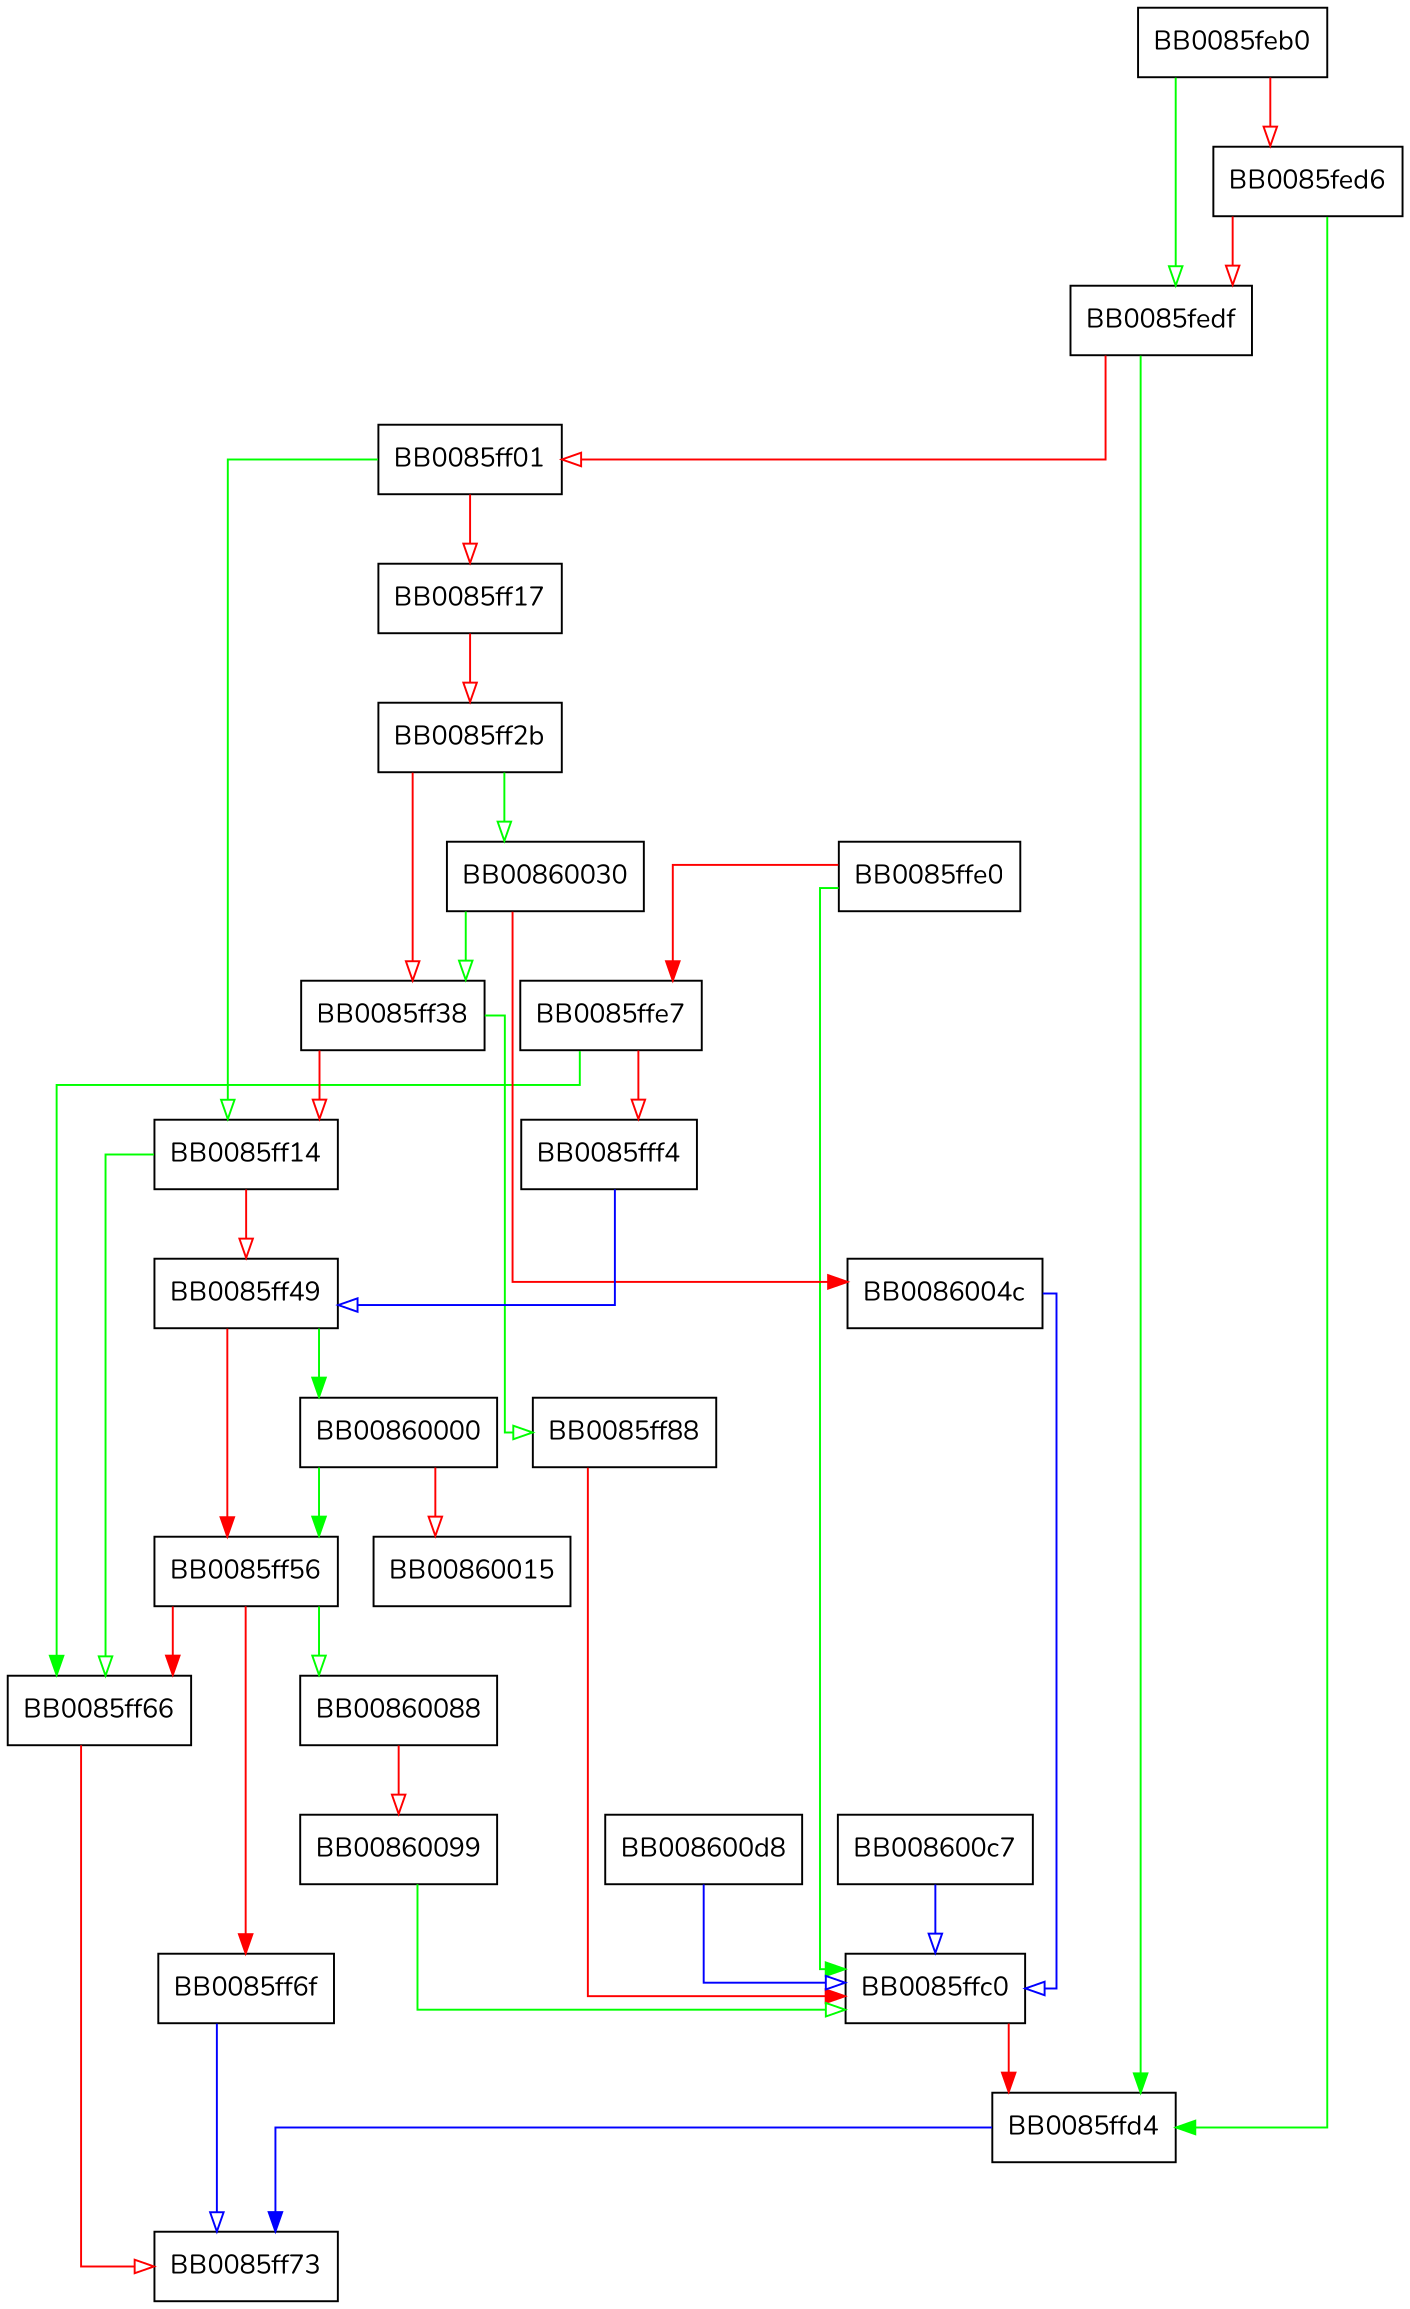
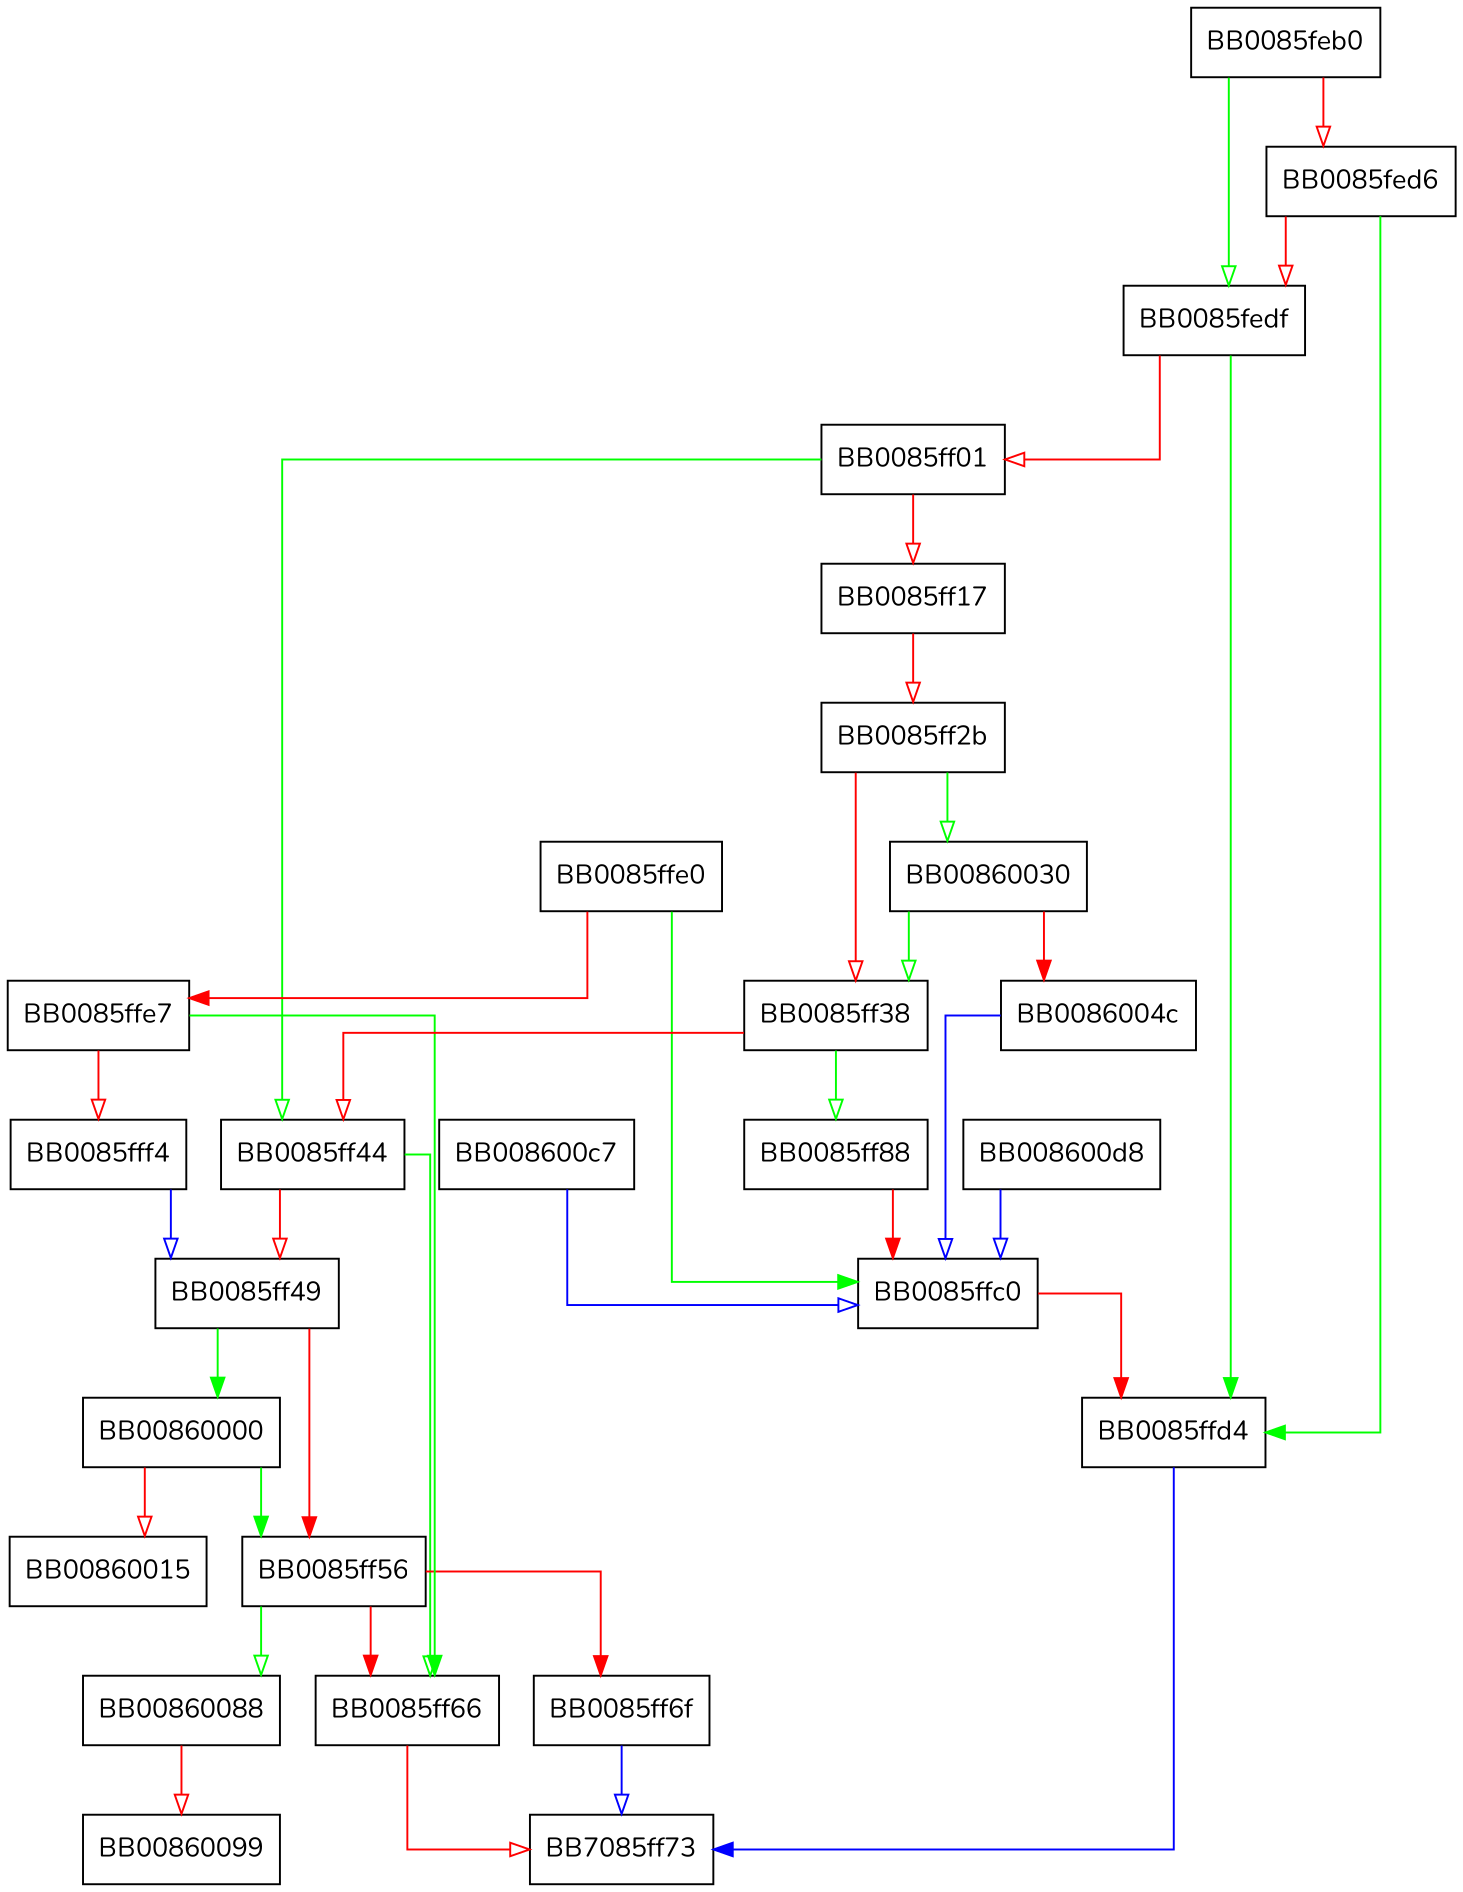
  digraph {
    fontname=Nunito
    splines=ortho
    node [fontname=Nunito shape=box]
    edge [arrowhead=onormal color=red fontname=Nunito]
    BB0085feb0
    BB0085fedf
    BB0085fed6
    BB0085ffd4
    BB0085ff01
-   BB0085ff73
-   BB0085ff44 [label=BB0085ff14]
+   BB0085ff73 [label=BB7085ff73]
+   BB0085ff44
    BB0085ff17
    BB0085ff66
    BB0085ff49
    BB0085ff2b
    BB00860000
    BB0085ff56
    BB0085ffe0
    BB0085ffc0
    BB0085ffe7
    BB00860030
    BB0085ff38
    BB0085fff4
    BB0086004c
    BB0085ff88
    BB0085ff6f
    BB00860015
    BB00860088
    BB00860099
    BB008600d8
    BB008600c7
    BB0085feb0 -> BB0085fedf [color=green]
    BB0085feb0 -> BB0085fed6
    BB0085fedf -> BB0085ffd4 [arrowhead=normal color=green]
    BB0085fedf -> BB0085ff01
    BB0085fed6 -> BB0085fedf
    BB0085fed6 -> BB0085ffd4 [arrowhead=normal color=green]
    BB0085ffd4 -> BB0085ff73 [arrowhead=normal color=blue]
    BB0085ff01 -> BB0085ff44 [color=green]
    BB0085ff01 -> BB0085ff17
    BB0085ff44 -> BB0085ff66 [color=green]
    BB0085ff44 -> BB0085ff49
    BB0085ff17 -> BB0085ff2b
    BB0085ff66 -> BB0085ff73
    BB0085ff49 -> BB00860000 [arrowhead=normal color=green]
    BB0085ff49 -> BB0085ff56 [arrowhead=normal]
    BB0085ff2b -> BB00860030 [color=green]
    BB0085ff2b -> BB0085ff38
    BB00860000 -> BB0085ff56 [arrowhead=normal color=green]
    BB00860000 -> BB00860015
    BB0085ff56 -> BB0085ff66 [arrowhead=normal]
    BB0085ff56 -> BB0085ff6f [arrowhead=normal]
    BB0085ff56 -> BB00860088 [color=green]
    BB0085ffe0 -> BB0085ffc0 [arrowhead=normal color=green]
    BB0085ffe0 -> BB0085ffe7 [arrowhead=normal]
    BB0085ffc0 -> BB0085ffd4 [arrowhead=normal]
    BB0085ffe7 -> BB0085ff66 [arrowhead=normal color=green]
    BB0085ffe7 -> BB0085fff4
    BB00860030 -> BB0085ff38 [color=green]
    BB00860030 -> BB0086004c [arrowhead=normal]
    BB0085ff38 -> BB0085ff44
    BB0085ff38 -> BB0085ff88 [color=green]
    BB0085fff4 -> BB0085ff49 [color=blue]
    BB0086004c -> BB0085ffc0 [color=blue]
    BB0085ff88 -> BB0085ffc0 [arrowhead=normal]
    BB0085ff6f -> BB0085ff73 [color=blue]
    BB00860088 -> BB00860099
-   BB00860099 -> BB0085ffc0 [color=green]
    BB008600d8 -> BB0085ffc0 [color=blue]
    BB008600c7 -> BB0085ffc0 [color=blue]
  }
